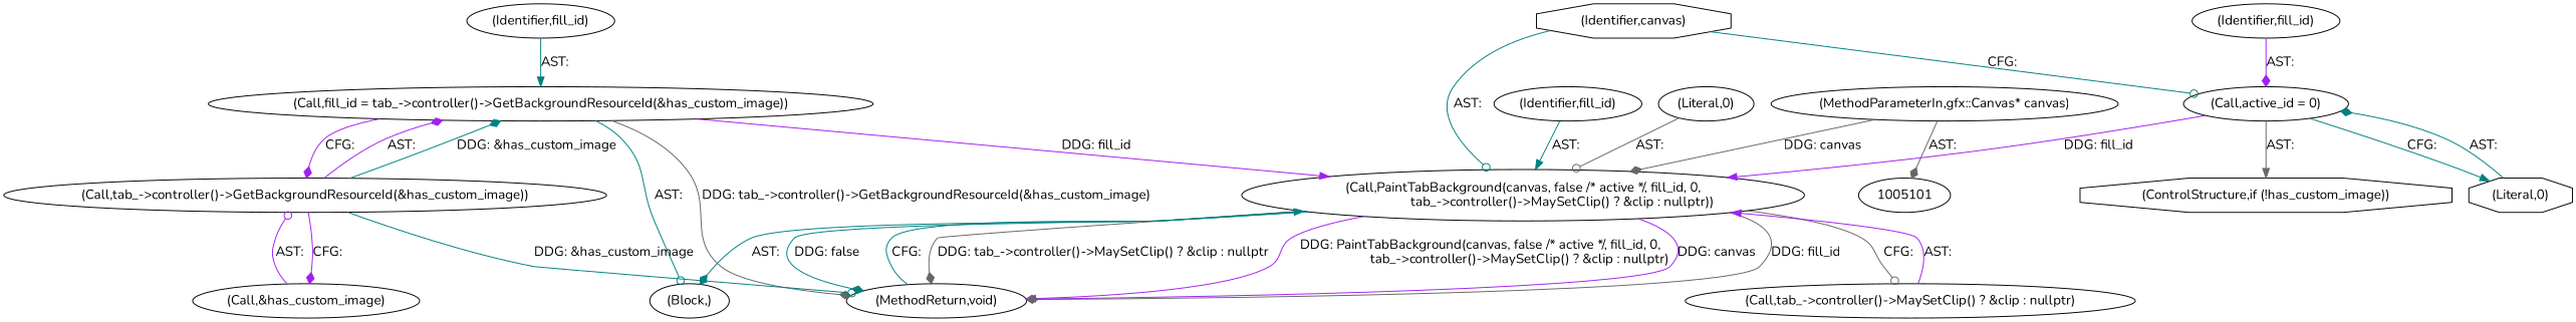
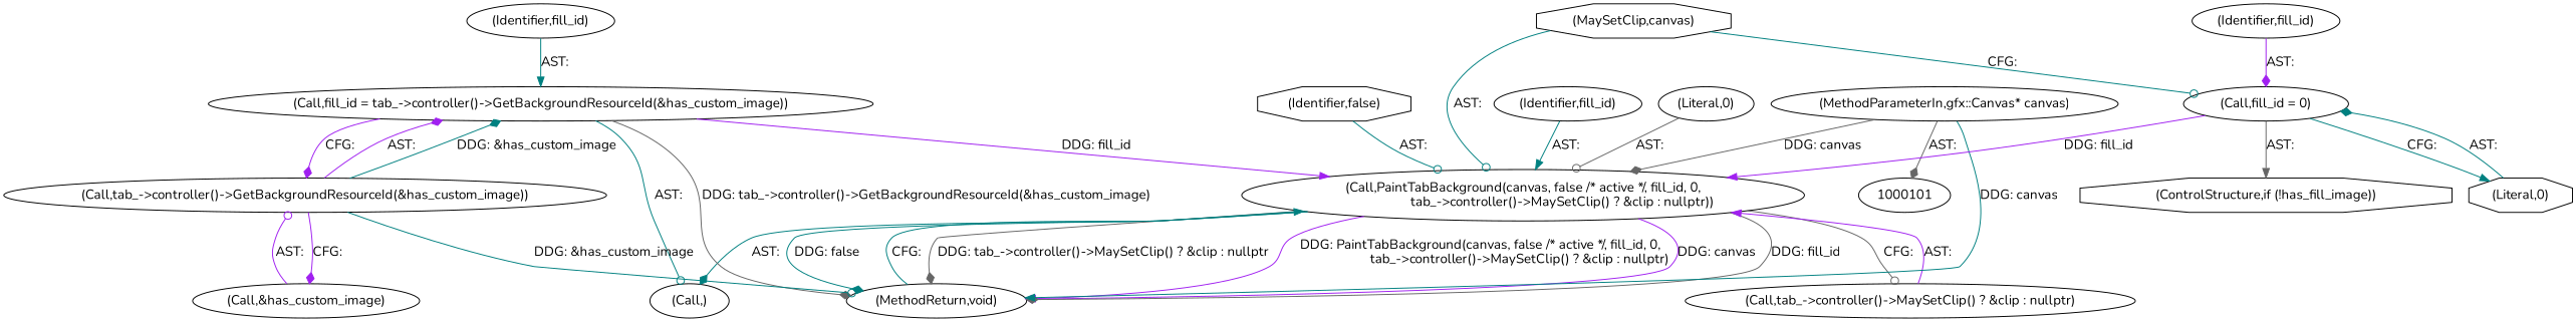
  digraph {
    fontname=Nunito
    node [fontname=Nunito shape=ellipse]
    edge [arrowhead=diamond color=teal fontname=Nunito]
    n1 [label="(Call,PaintTabBackground(canvas, false /* active */, fill_id, 0,\n                      tab_->controller()->MaySetClip() ? &clip : nullptr))"]
-   n2 [label="(Block,)"]
+   n2 [label="(Call,)"]
    n3 [label="(Call,tab_->controller()->MaySetClip() ? &clip : nullptr)"]
    n4 [label="(MethodReturn,void)"]
    n5 [label="(MethodParameterIn,gfx::Canvas* canvas)"]
-   1000101 [label=1005101]
+   1000101
    n7 [label="(Call,fill_id = tab_->controller()->GetBackgroundResourceId(&has_custom_image))"]
    n8 [label="(Call,tab_->controller()->GetBackgroundResourceId(&has_custom_image))"]
    n9 [label="(Call,&has_custom_image)"]
-   n10 [label="(Call,active_id = 0)"]
-   n11 [label="(ControlStructure,if (!has_custom_image))" shape=octagon]
+   n10 [label="(Call,fill_id = 0)"]
+   n11 [label="(ControlStructure,if (!has_fill_image))" shape=octagon]
    n12 [label="(Literal,0)" shape=octagon]
    n13 [label="(Literal,0)"]
-   n15 [label="(Identifier,canvas)" shape=octagon]
+   n14 [label="(Identifier,false)" shape=octagon]
+   n15 [label="(MaySetClip,canvas)" shape=octagon]
    n16 [label="(Identifier,fill_id)"]
    n17 [label="(Identifier,fill_id)"]
    n18 [label="(Identifier,fill_id)"]
    n1 -> n2 [label="AST: "]
    n1 -> n3 [arrowhead=odot color=gray40 label="CFG: "]
    n1 -> n4 [color=gray40 label="DDG: tab_->controller()->MaySetClip() ? &clip : nullptr"]
    n1 -> n4 [arrowhead=normal color=purple label="DDG: PaintTabBackground(canvas, false /* active */, fill_id, 0,\n                      tab_->controller()->MaySetClip() ? &clip : nullptr)"]
    n1 -> n4 [color=purple label="DDG: canvas"]
    n1 -> n4 [color=gray40 label="DDG: fill_id"]
    n1 -> n4 [label="DDG: false"]
    n3 -> n1 [arrowhead=normal color=purple label="AST: "]
    n4 -> n1 [arrowhead=normal label="CFG: "]
    n5 -> n1 [color=gray40 label="DDG: canvas"]
+   n5 -> n4 [arrowhead=normal label="DDG: canvas"]
    n5 -> 1000101 [color=gray40 label="AST: "]
    n7 -> n1 [arrowhead=normal color=purple label="DDG: fill_id"]
    n7 -> n2 [arrowhead=odot label="AST: "]
    n7 -> n4 [color=gray40 label="DDG: tab_->controller()->GetBackgroundResourceId(&has_custom_image)"]
    n7 -> n8 [color=purple label="CFG: "]
    n8 -> n4 [arrowhead=odot label="DDG: &has_custom_image"]
    n8 -> n7 [color=purple label="AST: "]
    n8 -> n7 [label="DDG: &has_custom_image"]
    n8 -> n9 [color=purple label="CFG: "]
    n9 -> n8 [arrowhead=odot color=purple label="AST: "]
    n10 -> n1 [arrowhead=normal color=purple label="DDG: fill_id"]
    n10 -> n11 [arrowhead=normal color=gray40 label="AST: "]
    n10 -> n12 [arrowhead=normal label="CFG: "]
    n12 -> n10 [label="AST: "]
    n13 -> n1 [arrowhead=odot color=gray40 label="AST: "]
+   n14 -> n1 [arrowhead=odot label="AST: "]
    n15 -> n1 [arrowhead=odot label="AST: "]
    n15 -> n10 [arrowhead=odot label="CFG: "]
    n16 -> n7 [arrowhead=normal label="AST: "]
    n17 -> n1 [arrowhead=normal label="AST: "]
    n18 -> n10 [color=purple label="AST: "]
  }
